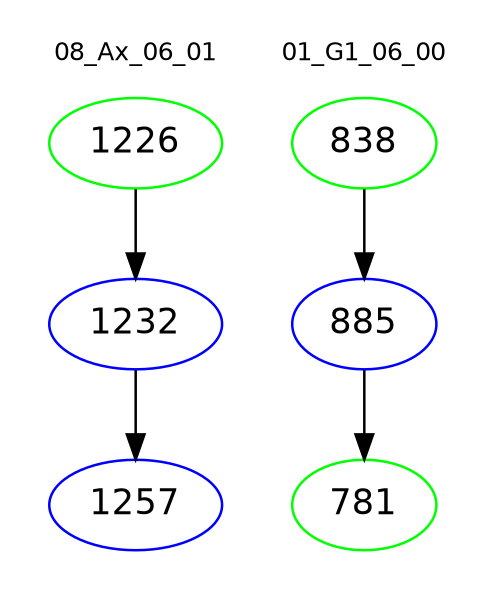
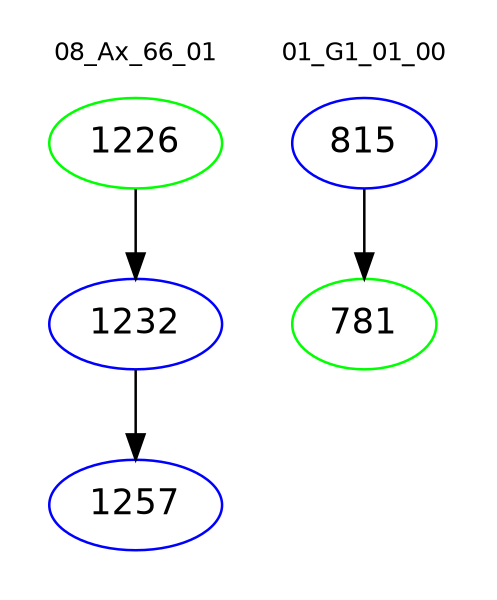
  digraph {
    fontname="DejaVu Sans"
    node [color=green fontname="DejaVu Sans"]
    edge [color=black fontname="DejaVu Sans"]
    n1 [label=1226]
    n2 [color=blue label=1232]
    n3 [color=blue label=1257]
-   n4 [label=838]
-   n5 [color=blue label=885]
+   n5 [color=blue label=815]
    n6 [label=781]
    subgraph cluster_1 {
      color=white
      fontsize=10
-     label="08_Ax_06_01"
+     label="08_Ax_66_01"
      n1
      n2
      n3
    }
    subgraph cluster_2 {
      color=white
      fontsize=10
-     label="01_G1_06_00"
-     n4
+     label="01_G1_01_00"
      n5
      n6
    }
    n1 -> n2
    n2 -> n3
-   n4 -> n5
    n5 -> n6
  }
